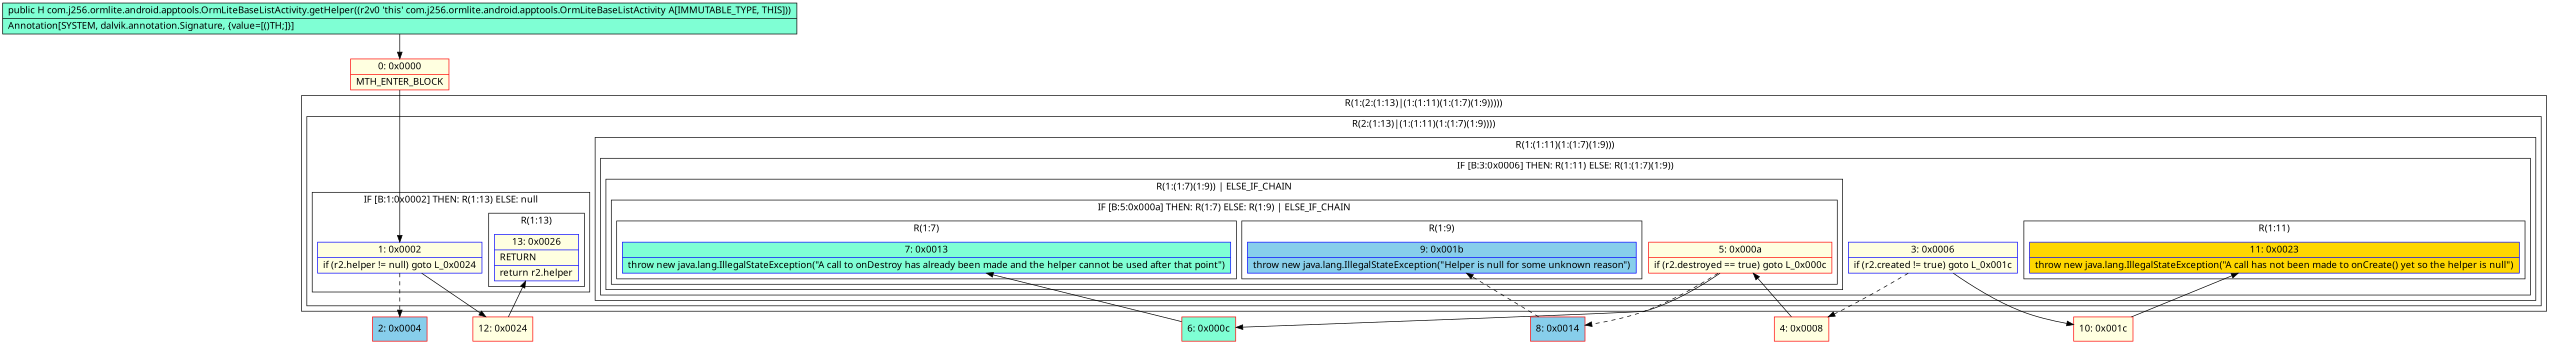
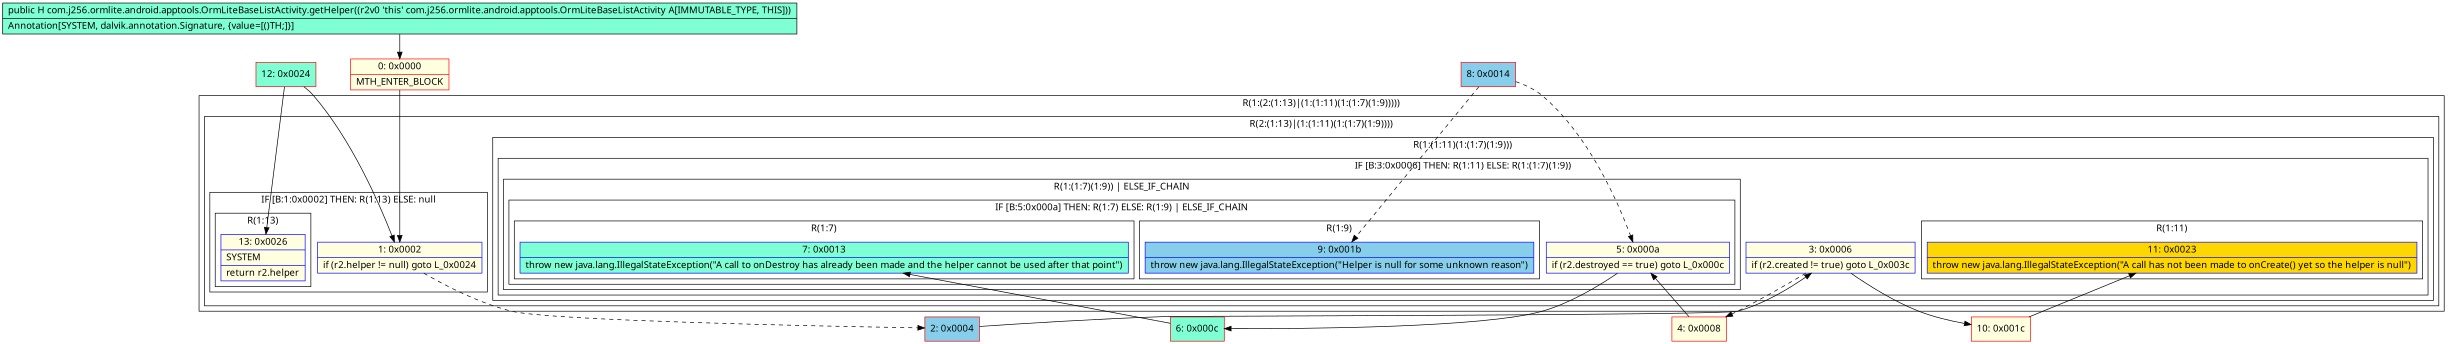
  digraph {
    fontname="Noto Sans"
    node [color=blue fillcolor=lightyellow fontname="Noto Sans" shape=record style=filled]
    edge [fontname="Noto Sans"]
-   n1 [label="{13\:\ 0x0026|RETURN\l|return r2.helper\l}"]
+   n1 [label="{13\:\ 0x0026|SYSTEM\l|return r2.helper\l}"]
    n2 [label="{1\:\ 0x0002|if (r2.helper != null) goto L_0x0024\l}"]
    n3 [fillcolor=gold label="{11\:\ 0x0023|throw new java.lang.IllegalStateException(\"A call has not been made to onCreate() yet so the helper is null\")\l}"]
    n4 [fillcolor=aquamarine label="{7\:\ 0x0013|throw new java.lang.IllegalStateException(\"A call to onDestroy has already been made and the helper cannot be used after that point\")\l}"]
    n5 [fillcolor=skyblue label="{9\:\ 0x001b|throw new java.lang.IllegalStateException(\"Helper is null for some unknown reason\")\l}"]
-   n6 [color=red label="{5\:\ 0x000a|if (r2.destroyed == true) goto L_0x000c\l}"]
-   n7 [label="{3\:\ 0x0006|if (r2.created != true) goto L_0x001c\l}"]
+   n6 [label="{5\:\ 0x000a|if (r2.destroyed == true) goto L_0x000c\l}"]
+   n7 [label="{3\:\ 0x0006|if (r2.created != true) goto L_0x003c\l}"]
    n8 [color=red fillcolor=skyblue label="{2\:\ 0x0004}"]
-   n9 [color=red label="{12\:\ 0x0024}"]
+   n9 [color=red fillcolor=aquamarine label="{12\:\ 0x0024}"]
    n10 [color=red fillcolor=aquamarine label="{6\:\ 0x000c}"]
    n11 [color=red fillcolor=skyblue label="{8\:\ 0x0014}"]
    n12 [color=red label="{4\:\ 0x0008}"]
    n13 [color=red label="{10\:\ 0x001c}"]
    n14 [color=red label="{0\:\ 0x0000|MTH_ENTER_BLOCK\l}"]
    n15 [fillcolor=aquamarine label="{public H com.j256.ormlite.android.apptools.OrmLiteBaseListActivity.getHelper((r2v0 'this' com.j256.ormlite.android.apptools.OrmLiteBaseListActivity A[IMMUTABLE_TYPE, THIS]))  | Annotation[SYSTEM, dalvik.annotation.Signature, \{value=[()TH;]\}]\l}" color=""]
    subgraph cluster_1 {
      label="R(1:(2:(1:13)|(1:(1:11)(1:(1:7)(1:9)))))"
      subgraph cluster_2 {
        label="R(2:(1:13)|(1:(1:11)(1:(1:7)(1:9))))"
        subgraph cluster_3 {
          label="IF [B:1:0x0002] THEN: R(1:13) ELSE: null"
          n2
          subgraph cluster_4 {
            label="R(1:13)"
            n1
          }
        }
        subgraph cluster_5 {
          label="R(1:(1:11)(1:(1:7)(1:9)))"
          subgraph cluster_6 {
            label="IF [B:3:0x0006] THEN: R(1:11) ELSE: R(1:(1:7)(1:9))"
            n7
            subgraph cluster_7 {
              label="R(1:11)"
              n3
            }
            subgraph cluster_8 {
              label="R(1:(1:7)(1:9)) | ELSE_IF_CHAIN\l"
              subgraph cluster_9 {
                label="IF [B:5:0x000a] THEN: R(1:7) ELSE: R(1:9) | ELSE_IF_CHAIN\l"
                n6
                subgraph cluster_10 {
                  label="R(1:7)"
                  n4
                }
                subgraph cluster_11 {
                  label="R(1:9)"
                  n5
                }
              }
            }
          }
        }
      }
    }
    n2 -> n8 [style=dashed]
-   n2 -> n9
+   n9 -> n2
    n6 -> n10
-   n6 -> n11 [style=dashed]
+   n11 -> n6 [style=dashed]
    n7 -> n12 [style=dashed]
    n7 -> n13
+   n8 -> n7
    n9 -> n1
    n10 -> n4
    n11 -> n5 [style=dashed]
    n12 -> n6
    n13 -> n3
    n14 -> n2
    n15 -> n14
  }
